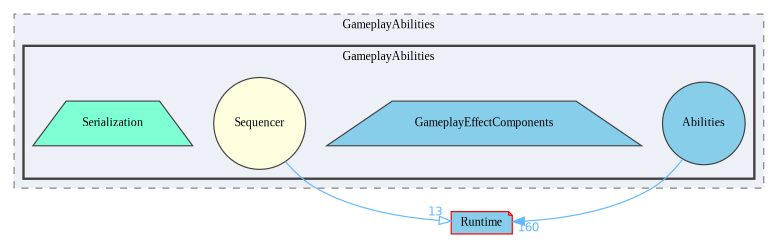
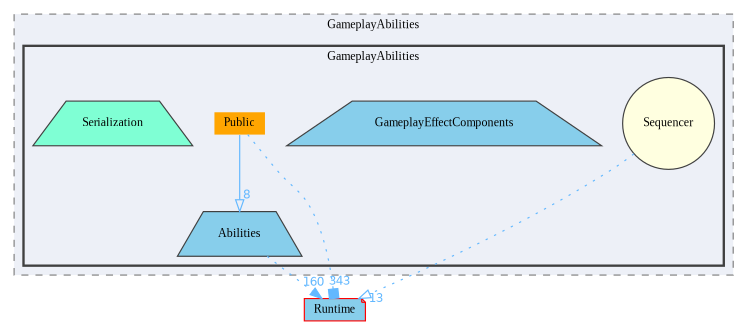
  digraph {
    compound=true
    fontname="Liberation Serif"
    node [fontname="Liberation Serif" fontsize=10 shape=circle style=filled fillcolor=skyblue color=grey25]
    edge [color=steelblue1 fontcolor=steelblue1 fontname="Liberation Serif" fontsize=10 labeldistance=1.5 labelfontname=Helvetica labelfontsize=10 style=solid arrowhead=onormal]
-   n2 [height=0.2 label=Abilities width=0.4]
+   n1 [height=0.2 label=Public shape=plaintext width=0.4 fillcolor=orange color=""]
+   n2 [height=0.2 label=Abilities shape=trapezium width=0.4]
    n3 [height=0.2 label=GameplayEffectComponents shape=trapezium width=0.4]
    n4 [fillcolor=lightyellow height=0.2 label=Sequencer width=0.4]
    n5 [fillcolor=aquamarine height=0.2 label=Serialization shape=trapezium width=0.4]
    n6 [color=red height=0.2 label=Runtime shape=note width=0.4]
    subgraph cluster_1 {
      bgcolor="#edf0f7"
      fontsize=10
      label=GameplayAbilities
      pencolor=grey50
      style="filled,dashed"
      subgraph cluster_2 {
        bgcolor="#edf0f7"
        fontsize=10
        pencolor=grey25
        style="filled,bold"
+       n1
        n2
        n3
        n4
        n5
      }
    }
-   n2 -> n6 [headlabel=160 arrowhead=normal]
-   n4 -> n6 [headlabel=13]
+   n1 -> n2 [headlabel=8]
+   n1 -> n6 [headlabel=343 style=dotted arrowhead=box]
+   n2 -> n6 [headlabel=160 style=dotted arrowhead=normal]
+   n4 -> n6 [headlabel=13 style=dotted]
  }
